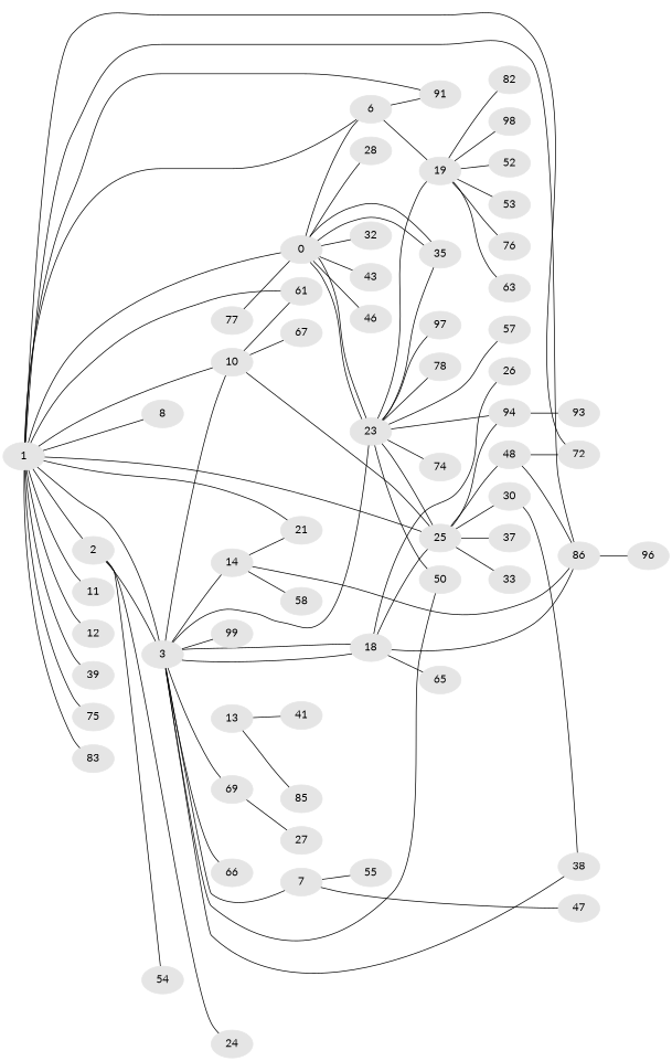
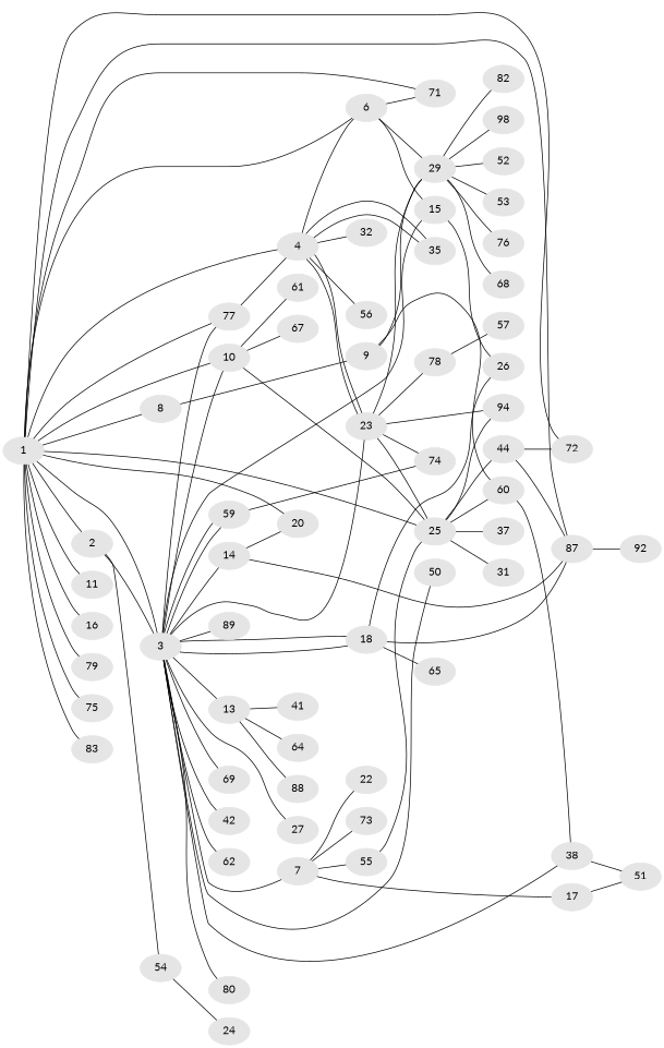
  graph {
    fontname=Lato
    rankdir=LR
    node [color=gray90 fontname=Lato style=filled]
    edge [fontname=Lato]
    1 [super="+5"]
    2 [super="+12"]
    3 [super="+79"]
-   4 [super="+37" label=0]
+   4 [super="+37"]
    6 [super="+90"]
    8
    10 [super="+49"]
    11
-   16 [label=12]
-   21
+   16
+   21 [label=20]
    25 [super="+63"]
-   39
+   39 [label=79]
    61
-   71 [label=91]
+   71
    75
    83
-   86 [super="+87"]
+   86 [super="+87" label=87]
    72
    24
    54
    7 [super="+95"]
    13
    14 [super="+48"]
+   15 [super="+19"]
    18 [super="+60"]
    23 [super="+76"]
    27
    38
+   42
    50
+   59 [super="+69"]
    n32 [label=69]
-   66
+   66 [label=62]
    77 [super="+94"]
-   89 [label=99]
-   28
+   80
+   89
    32
    35 [super="+84"]
-   43
-   46
-   29 [super="+33" label=19]
+   46 [label=56]
+   29 [super="+33"]
+   9
    67
-   44 [super="+70" label=48]
-   30 [super="+81"]
+   44 [super="+70"]
+   30 [super="+81" label=60]
    n47 [label=94]
-   31 [label=33]
+   31
    n49 [label=37]
-   92 [label=96]
-   17 [super="+47" label=47]
+   92
+   17 [super="+47"]
+   22
    55
+   73
    41 [super="+96"]
-   88 [label=85]
-   58
+   64
+   88
    26 [super="+40"]
    65
    57
    74
    78
-   97
+   51
    52
    53
    n68 [label=76]
-   68 [label=63]
+   68
    82
    98
-   93
    1 -- 2
    1 -- 3
    1 -- 4
    1 -- 6
    1 -- 8
    1 -- 10
    1 -- 11
    1 -- 16
    1 -- 21 [weight=2]
    1 -- 25
    1 -- 39
-   1 -- 61
+   1 -- 77
    1 -- 71
    1 -- 75
    1 -- 83
    1 -- 86
    1 -- 72
    2 -- 3
-   2 -- 24
+   54 -- 24
    2 -- 54
    3 -- 10
    3 -- 7
+   3 -- 13
    3 -- 14
+   3 -- 15
    3 -- 18
    3 -- 18
    3 -- 23
-   n32 -- 27
+   3 -- 27
    3 -- 38
+   3 -- 42
    3 -- 50
+   3 -- 59 [weight=2]
+   3 -- 59
    3 -- n32
    3 -- 66
+   3 -- 77
+   3 -- 80
    3 -- 89
    4 -- 6
    4 -- 23
    4 -- 23
-   4 -- 28
    4 -- 32
    4 -- 35
    4 -- 35
-   4 -- 43
    4 -- 46
    6 -- 71
+   6 -- 15
    6 -- 29
+   8 -- 9
    10 -- 25
    10 -- 61
    10 -- 67
    25 -- 44
    25 -- 30
    25 -- n47
    25 -- 31
    25 -- n49
    86 -- 92
    7 -- 17
+   7 -- 22
    7 -- 55
+   7 -- 73
    13 -- 41
+   13 -- 64
    13 -- 88
    14 -- 21
    14 -- 86
-   14 -- 58
-   18 -- 25
+   15 -- 26
+   55 -- 25
    18 -- 86
    18 -- 26
    18 -- 65
    23 -- 25 [weight=2]
-   23 -- 50
-   23 -- 35
    23 -- 29
    23 -- n47
-   23 -- 57
+   78 -- 57
    23 -- 74
    23 -- 78
-   23 -- 97
+   38 -- 51
+   59 -- 74
    77 -- 4
    29 -- 52
    29 -- 53
    29 -- n68
    29 -- 68
    29 -- 82
    29 -- 98
+   9 -- 29
+   9 -- 30
    44 -- 86
    44 -- 72
    30 -- 38
-   n47 -- 93
+   17 -- 51
  }
